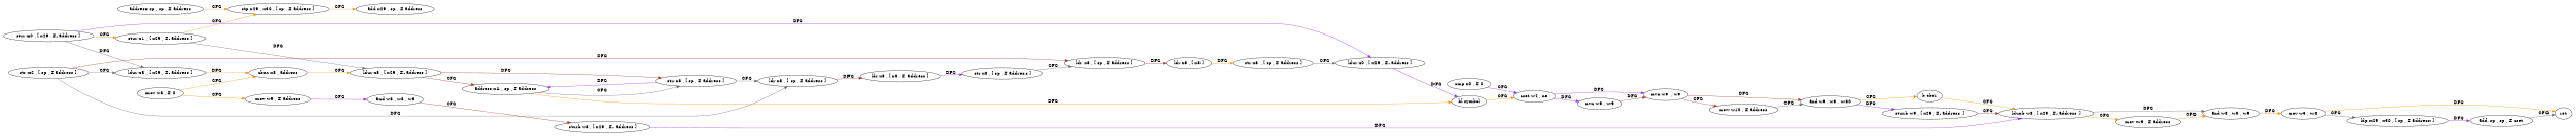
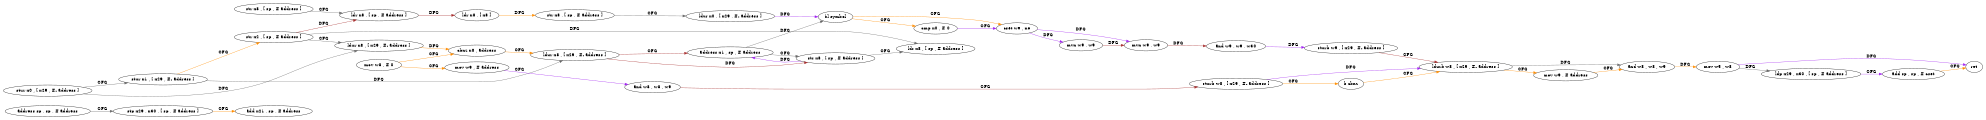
  digraph {
    rankdir=LR
    edge [color=darkorange]
    n1 [label="address sp , sp , # address"]
    n2 [label="stp x29 , x30 , [ sp , # address ]"]
-   n3 [label="add x29 , sp , # address"]
+   n3 [label="add x21 , sp , # address"]
    n4 [label="stur x0 , [ x29 , #- address ]"]
    n5 [label="stur x1 , [ x29 , #- address ]"]
    n6 [label="ldur x8 , [ x29 , #- address ]"]
    n7 [label="ldur x0 , [ x29 , #- address ]"]
    n8 [label="str x2 , [ sp , # address ]"]
    n9 [label="ldur x8 , [ x29 , #- address ]"]
    n10 [label="cbnz x8 , address"]
    n11 [label="bl symbol"]
    n12 [label="ldr x8 , [ sp , # address ]"]
    n13 [label="ldr x8 , [ sp , # address ]"]
    n14 [label="address x1 , sp , # address"]
    n15 [label="str x8 , [ sp , # address ]"]
-   n16 [label="ldr x8 , [ x8 , # address ]"]
    n17 [label="ldr x8 , [ x8 ]"]
    n18 [label="mov w8 , # 0"]
    n19 [label="mov w9 , # address"]
    n20 [label="and w8 , w8 , w9"]
    n21 [label="cmp x0 , # 0"]
-   n22 [label="cset w4 , ne"]
+   n22 [label="cset w9 , ne"]
    n23 [label="str x8 , [ sp , # address ]"]
    n24 [label="str x8 , [ sp , # address ]"]
    n25 [label="mvn w9 , w9"]
    n26 [label="mvn w9 , w9"]
-   n27 [label="mov w10 , # address"]
    n28 [label="and w9 , w9 , w30"]
    n29 [label="sturb w9 , [ x29 , #- address ]"]
    n30 [label="ldurb w8 , [ x29 , #- address ]"]
    n31 [label="mov w9 , # address"]
    n32 [label="and w8 , w8 , w9"]
    n33 [label="mov w5 , w8"]
    n34 [label="sturb w8 , [ x29 , #- address ]"]
    n35 [label="b cbnz"]
    n36 [label="ldp x29 , x30 , [ sp , # address ]"]
    n37 [label=ret]
    n38 [label="add sp , sp , # cset"]
-   n1 -> n2 [label=CFG]
+   n1 -> n2 [color=gray40 label=CFG]
    n2 -> n3 [label=CFG]
-   n4 -> n5 [label=CFG]
+   n4 -> n5 [color=gray40 label=CFG]
    n4 -> n6 [color=gray40 label=DFG]
-   n4 -> n7 [color=purple label=DFG]
-   n5 -> n2 [label=CFG]
+   n5 -> n8 [label=CFG]
    n5 -> n9 [color=gray40 label=DFG]
    n6 -> n10 [label=DFG]
    n7 -> n11 [color=purple label=DFG]
    n8 -> n6 [color=gray40 label=CFG]
    n8 -> n12 [color=gray40 label=DFG]
    n8 -> n13 [color=brown label=DFG]
    n9 -> n14 [color=brown label=CFG]
    n9 -> n15 [color=brown label=DFG]
    n10 -> n9 [label=CFG]
+   n11 -> n21 [label=CFG]
    n11 -> n22 [label=CFG]
-   n12 -> n16 [color=brown label=DFG]
    n13 -> n17 [color=brown label=DFG]
-   n14 -> n11 [label=DFG]
+   n14 -> n11 [color=gray40 label=DFG]
    n14 -> n15 [color=gray40 label=CFG]
    n15 -> n12 [color=gray40 label=CFG]
    n15 -> n14 [color=purple label=DFG]
-   n16 -> n23 [color=purple label=DFG]
    n17 -> n24 [label=DFG]
    n18 -> n10 [label=CFG]
    n18 -> n19 [label=CFG]
    n19 -> n20 [color=purple label=CFG]
    n20 -> n34 [color=brown label=CFG]
    n21 -> n22 [color=purple label=CFG]
    n22 -> n25 [color=purple label=DFG]
    n22 -> n26 [color=purple label=DFG]
    n23 -> n13 [color=gray40 label=CFG]
    n24 -> n7 [color=gray40 label=CFG]
    n25 -> n26 [color=brown label=DFG]
-   n26 -> n27 [color=brown label=CFG]
    n26 -> n28 [color=brown label=DFG]
-   n27 -> n28 [color=gray40 label=CFG]
    n28 -> n29 [color=purple label=DFG]
    n29 -> n30 [color=brown label=CFG]
    n30 -> n31 [label=CFG]
    n30 -> n32 [color=gray40 label=DFG]
    n31 -> n32 [label=CFG]
    n32 -> n33 [label=DFG]
-   n33 -> n36 [color=gray40 label=CFG]
-   n33 -> n37 [label=DFG]
+   n33 -> n36 [color=gray40 label=DFG]
+   n33 -> n37 [color=purple label=DFG]
    n34 -> n30 [color=purple label=DFG]
-   n28 -> n35 [label=CFG]
+   n34 -> n35 [label=CFG]
    n35 -> n30 [label=CFG]
-   n36 -> n38 [color=purple label=DFG]
-   n38 -> n37 [color=gray40 label=CFG]
+   n36 -> n38 [color=purple label=CFG]
+   n38 -> n37 [label=CFG]
  }
